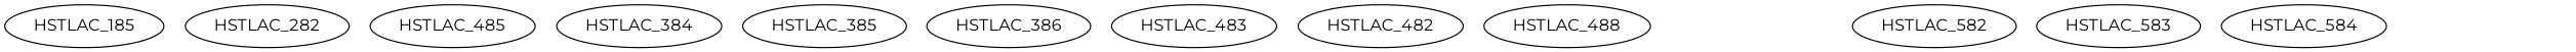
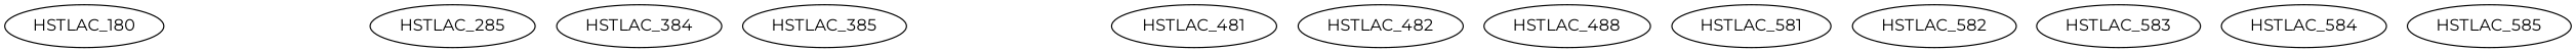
  digraph {
    fontname=Montserrat
    node [fontname=Montserrat]
-   HSTLAC_185
-   HSTLAC_282
-   HSTLAC_285 [label=HSTLAC_485]
+   HSTLAC_185 [label=HSTLAC_180]
+   HSTLAC_285
    HSTLAC_384
    HSTLAC_385
-   HSTLAC_386
-   HSTLAC_481 [label=HSTLAC_483]
+   HSTLAC_481
    HSTLAC_482
    HSTLAC_488
+   HSTLAC_581
    HSTLAC_582
    HSTLAC_583
    HSTLAC_584
+   HSTLAC_585
  }
